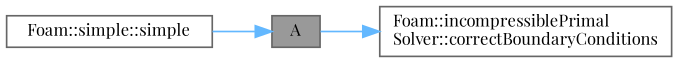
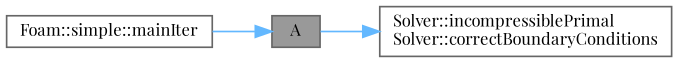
  digraph {
    fontname="Playfair Display"
    rankdir=RL
    node [color=grey40 fillcolor=white fontname="Playfair Display" fontsize=10 shape=box style=filled]
    edge [color=steelblue1 dir=back fontname="Playfair Display" fontsize=10 labelfontname=Helvetica labelfontsize=10 style=solid]
    n1 [color=gray40 fillcolor=grey60 fontcolor=black height=0.2 label=A width=0.4]
-   n2 [height=0.2 label="Foam::simple::simple" width=0.4]
-   n3 [height=0.2 label="Foam::incompressiblePrimal\lSolver::correctBoundaryConditions" width=0.4]
+   n2 [height=0.2 label="Foam::simple::mainIter" width=0.4]
+   n3 [height=0.2 label="Solver::incompressiblePrimal\lSolver::correctBoundaryConditions" width=0.4]
    n1 -> n2
    n3 -> n1
  }
